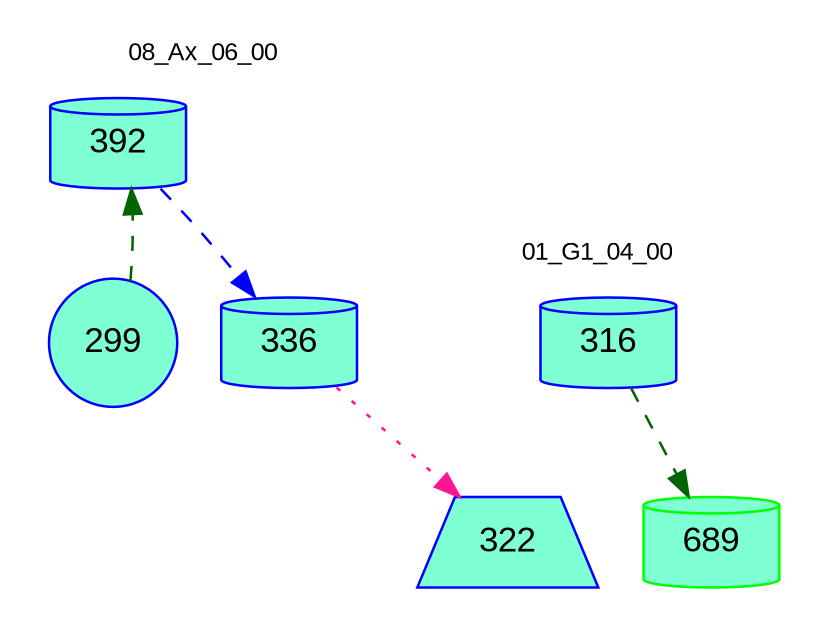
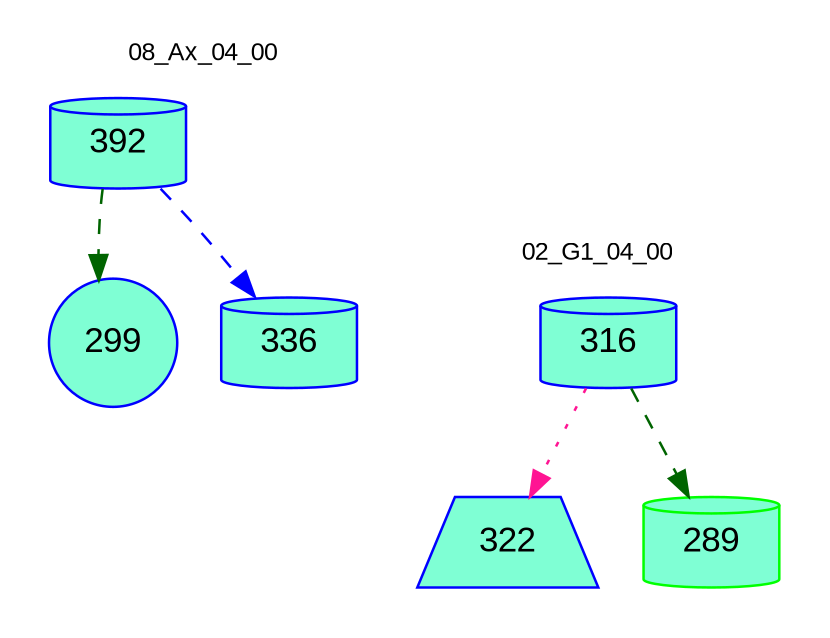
  digraph {
    fontname="Liberation Sans"
    node [color=blue fillcolor=aquamarine fontname="Liberation Sans" shape=cylinder style=filled]
    edge [color=darkgreen fontname="Liberation Sans" style=dashed]
    n1 [label=392]
    n2 [label=299 shape=circle]
    n3 [label=336]
    n4 [label=316]
-   n5 [color=green label=689]
+   n5 [color=green label=289]
    n6 [label=322 shape=trapezium]
    subgraph cluster_1 {
      color=white
      fontsize=10
-     label="08_Ax_06_00"
+     label="08_Ax_04_00"
      n1
      n2
      n3
    }
    subgraph cluster_2 {
      color=white
      fontsize=10
-     label="01_G1_04_00"
+     label="02_G1_04_00"
      n4
      n5
      n6
    }
-   n2 -> n1
+   n1 -> n2
    n1 -> n3 [color=blue]
    n4 -> n5
-   n3 -> n6 [color=deeppink style=dotted]
+   n4 -> n6 [color=deeppink style=dotted]
  }
